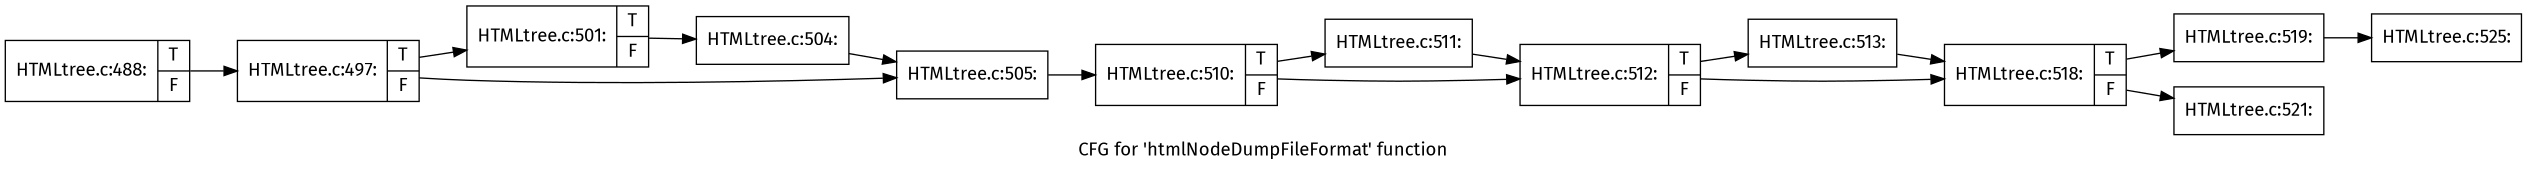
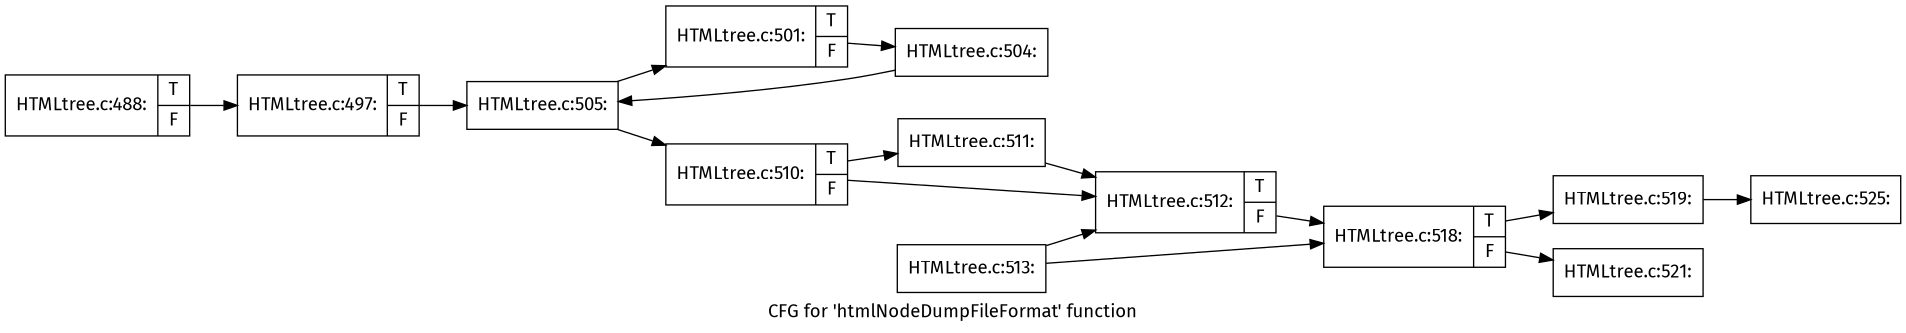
  digraph {
    fontname="Fira Sans"
    label="CFG for 'htmlNodeDumpFileFormat' function"
    rankdir=LR
    node [fontname="Fira Sans" shape=record]
    edge [fontname="Fira Sans"]
    n1 [label="{HTMLtree.c:488:|{<s0>T|<s1>F}}"]
    n2 [label="{HTMLtree.c:497:|{<s0>T|<s1>F}}"]
    n3 [label="{HTMLtree.c:501:|{<s0>T|<s1>F}}"]
    n4 [label="{HTMLtree.c:505:}"]
    n5 [label="{HTMLtree.c:510:|{<s0>T|<s1>F}}"]
    n6 [label="{HTMLtree.c:511:}"]
    n7 [label="{HTMLtree.c:512:|{<s0>T|<s1>F}}"]
    n8 [label="{HTMLtree.c:504:}"]
    n9 [label="{HTMLtree.c:513:}"]
    n10 [label="{HTMLtree.c:518:|{<s0>T|<s1>F}}"]
    n11 [label="{HTMLtree.c:519:}"]
    n12 [label="{HTMLtree.c:521:}"]
    n13 [label="{HTMLtree.c:525:}"]
    n1 -> n2
-   n2 -> n3
+   n4 -> n3
    n2 -> n4
    n3 -> n8
    n4 -> n5
    n5 -> n6
    n5 -> n7
    n6 -> n7
-   n7 -> n9
+   n9 -> n7
    n7 -> n10
    n8 -> n4
    n9 -> n10
    n10 -> n11
    n10 -> n12
    n11 -> n13
  }
